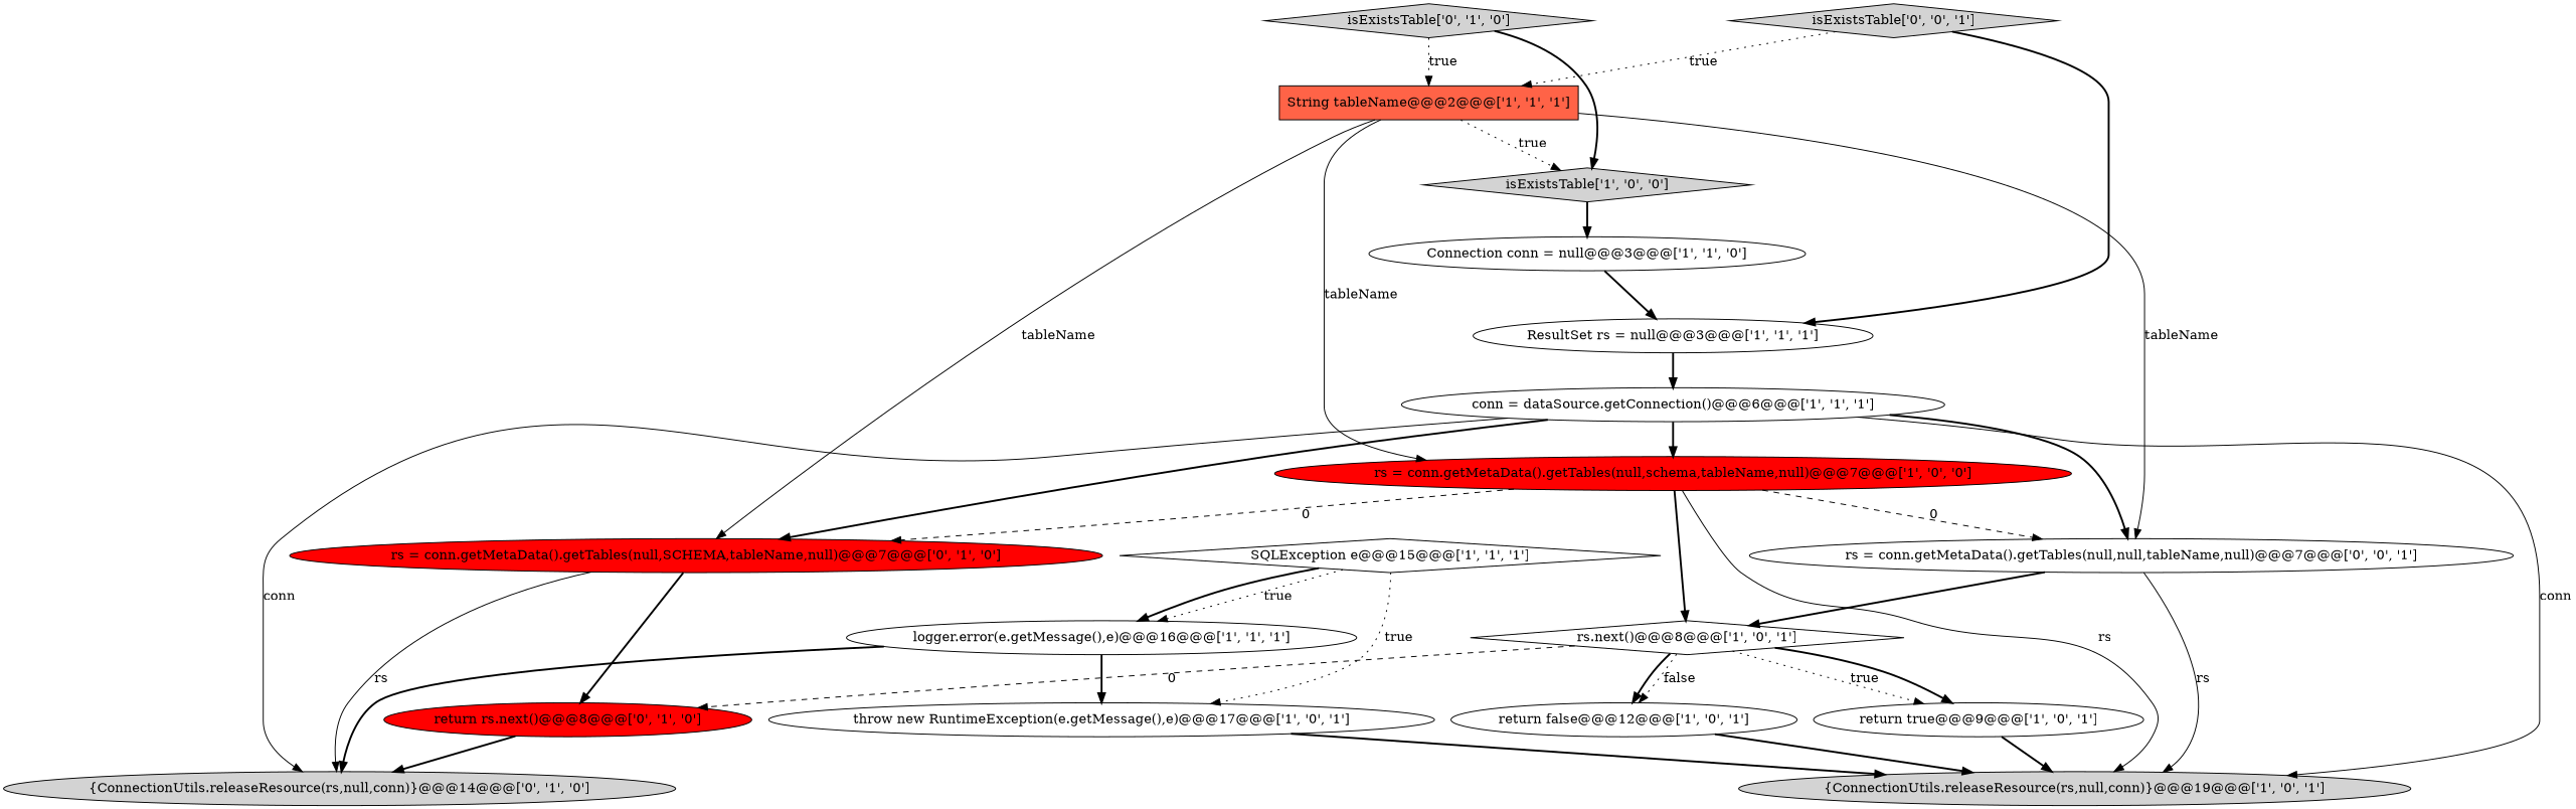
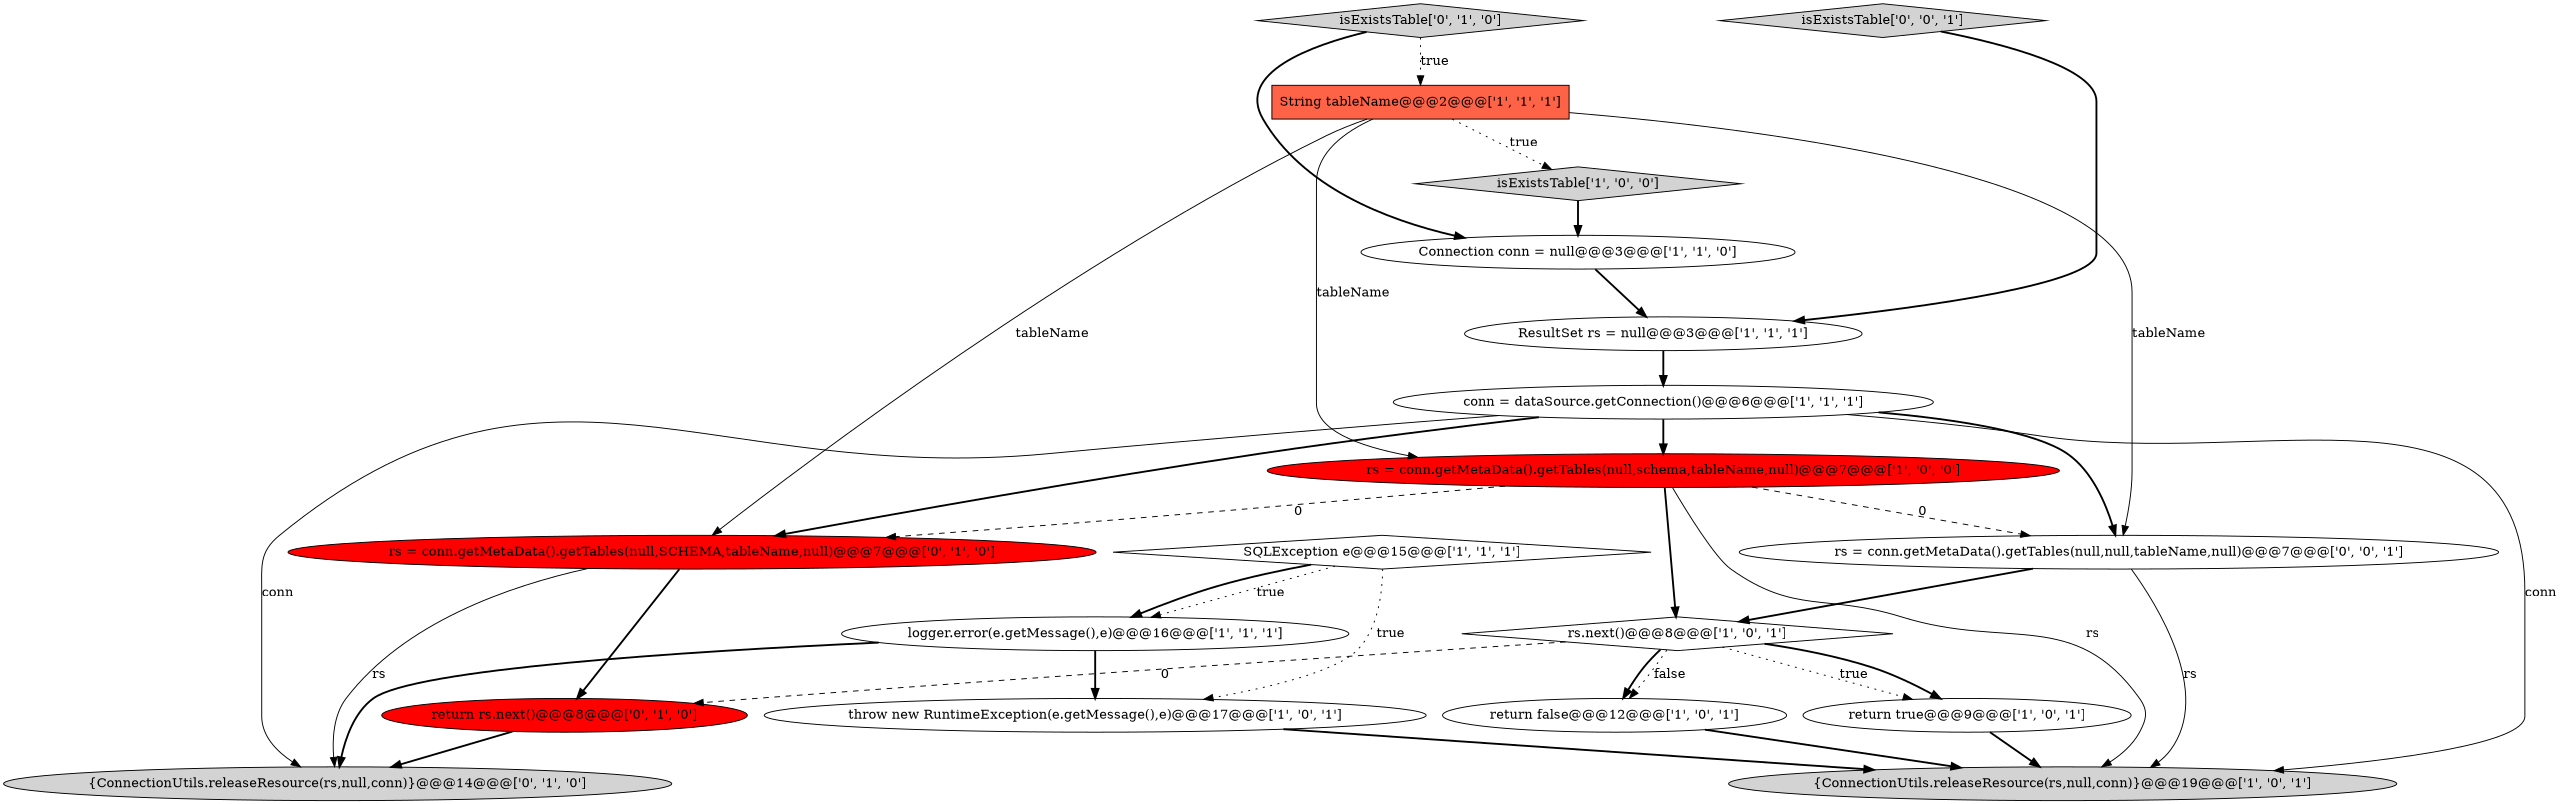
  digraph {
    node [fillcolor=white shape=ellipse style=filled]
    edge [style=bold]
    n1 [label="conn = dataSource.getConnection()@@@6@@@['1', '1', '1']"]
    n2 [label="rs = conn.getMetaData().getTables(null,null,tableName,null)@@@7@@@['0', '0', '1']"]
    n3 [fillcolor=red label="rs = conn.getMetaData().getTables(null,SCHEMA,tableName,null)@@@7@@@['0', '1', '0']"]
    n4 [fillcolor=lightgray label="{ConnectionUtils.releaseResource(rs,null,conn)}@@@19@@@['1', '0', '1']"]
    n5 [fillcolor=lightgray label="{ConnectionUtils.releaseResource(rs,null,conn)}@@@14@@@['0', '1', '0']"]
    n6 [fillcolor=red label="rs = conn.getMetaData().getTables(null,schema,tableName,null)@@@7@@@['1', '0', '0']"]
    n7 [label="rs.next()@@@8@@@['1', '0', '1']" shape=diamond]
    n8 [fillcolor=red label="return rs.next()@@@8@@@['0', '1', '0']"]
    n9 [label="return false@@@12@@@['1', '0', '1']"]
    n10 [label="return true@@@9@@@['1', '0', '1']"]
    n11 [label="SQLException e@@@15@@@['1', '1', '1']" shape=diamond]
    n12 [label="logger.error(e.getMessage(),e)@@@16@@@['1', '1', '1']"]
    n13 [label="throw new RuntimeException(e.getMessage(),e)@@@17@@@['1', '0', '1']"]
    n14 [fillcolor=lightgray label="isExistsTable['1', '0', '0']" shape=diamond]
    n15 [label="Connection conn = null@@@3@@@['1', '1', '0']"]
    n16 [label="ResultSet rs = null@@@3@@@['1', '1', '1']"]
    n17 [fillcolor=tomato label="String tableName@@@2@@@['1', '1', '1']" shape=box]
    n18 [fillcolor=lightgray label="isExistsTable['0', '1', '0']" shape=diamond]
    n19 [fillcolor=lightgray label="isExistsTable['0', '0', '1']" shape=diamond]
    n1 -> n2
    n1 -> n3
    n1 -> n4 [label=conn style=solid]
    n1 -> n5 [label=conn style=solid]
    n1 -> n6
    n2 -> n4 [label=rs style=solid]
    n2 -> n7
    n3 -> n5 [label=rs style=solid]
    n3 -> n8
    n6 -> n2 [label=0 style=dashed]
    n6 -> n3 [label=0 style=dashed]
    n6 -> n4 [label=rs style=solid]
    n6 -> n7
    n7 -> n8 [label=0 style=dashed]
    n7 -> n9 [label=false style=dotted]
    n7 -> n9
    n7 -> n10 [label=true style=dotted]
    n7 -> n10
    n8 -> n5
    n9 -> n4
    n10 -> n4
    n11 -> n12 [label=true style=dotted]
    n11 -> n12
    n11 -> n13 [label=true style=dotted]
    n12 -> n5
    n12 -> n13
    n13 -> n4
    n14 -> n15
    n15 -> n16
    n16 -> n1
    n17 -> n2 [label=tableName style=solid]
    n17 -> n3 [label=tableName style=solid]
    n17 -> n6 [label=tableName style=solid]
    n17 -> n14 [label=true style=dotted]
-   n18 -> n14
+   n18 -> n15
    n18 -> n17 [label=true style=dotted]
    n19 -> n16
-   n19 -> n17 [label=true style=dotted]
  }
